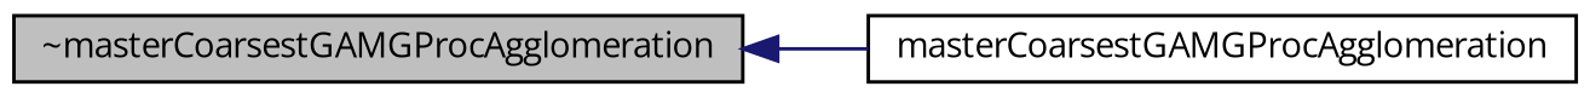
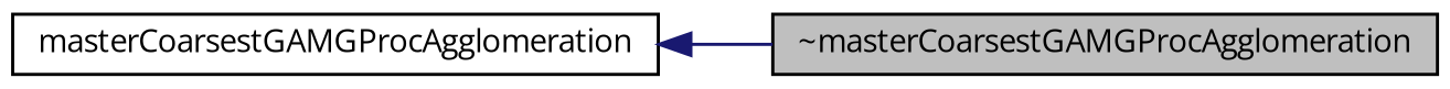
  digraph {
    rankdir=LR
    fontname="Open Sans"
    node [color=black fontname="Open Sans" fontsize=10 shape=record]
    n1 [fillcolor=grey75 fontcolor=black height=0.2 label="~masterCoarsestGAMGProcAgglomeration" style=filled width=0.4]
    n2 [height=0.2 label=masterCoarsestGAMGProcAgglomeration width=0.4]
-   n1 -> n2 [color=midnightblue dir=back fontname="Open Sans" fontsize=10 labelfontname=Helvetica labelfontsize=10 style=solid]
+   n2 -> n1 [color=midnightblue dir=back fontname="Open Sans" fontsize=10 labelfontname=Helvetica labelfontsize=10 style=solid]
  }
